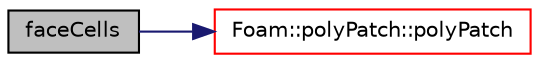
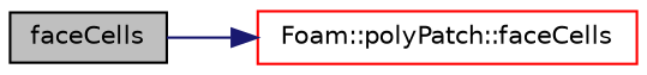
  digraph {
    rankdir=LR
    node [fontname=Helvetica fontsize=10 shape=record]
    n1 [color=black fillcolor=grey75 fontcolor=black height=0.2 label=faceCells style=filled width=0.4]
-   n2 [color=red height=0.2 label="Foam::polyPatch::polyPatch" width=0.4]
+   n2 [color=red height=0.2 label="Foam::polyPatch::faceCells" width=0.4]
    n1 -> n2 [color=midnightblue fontname=Helvetica fontsize=10 labelfontname=Helvetica labelfontsize=10 style=solid]
  }
